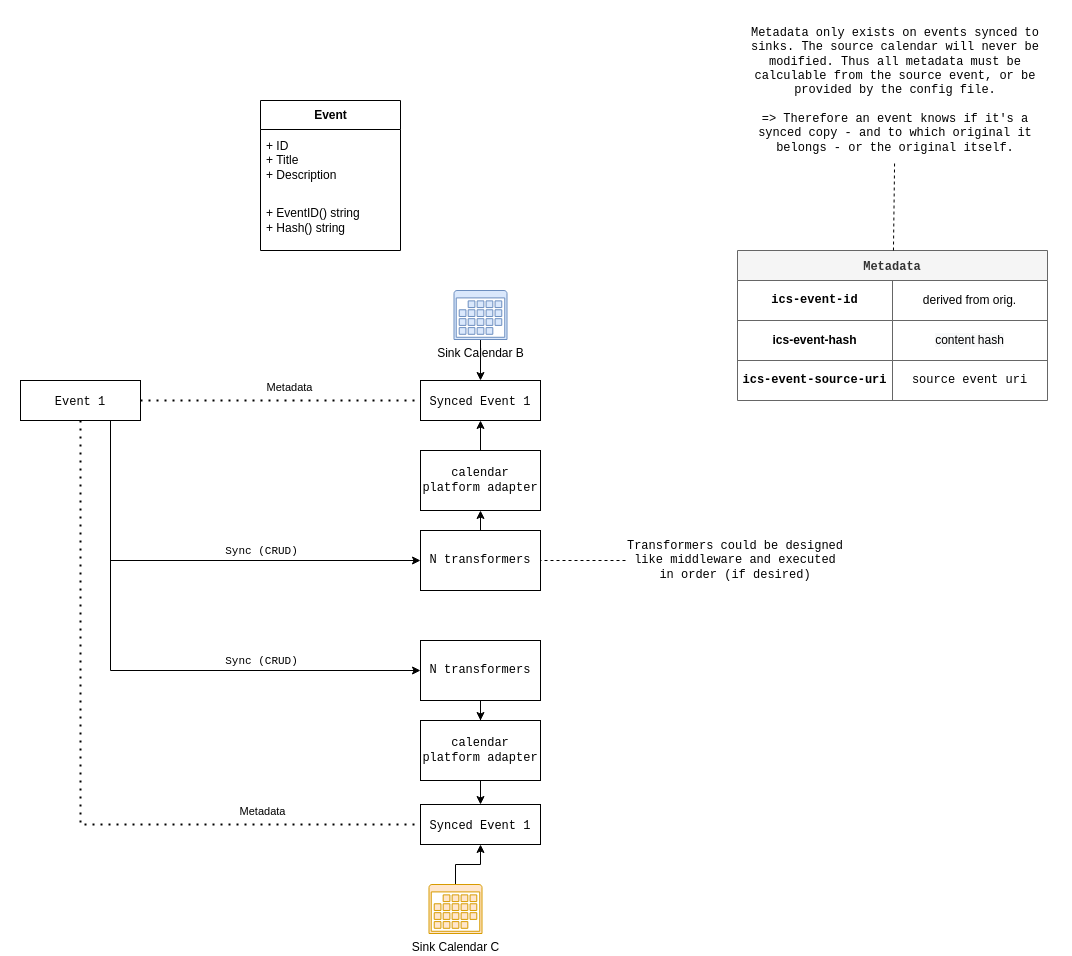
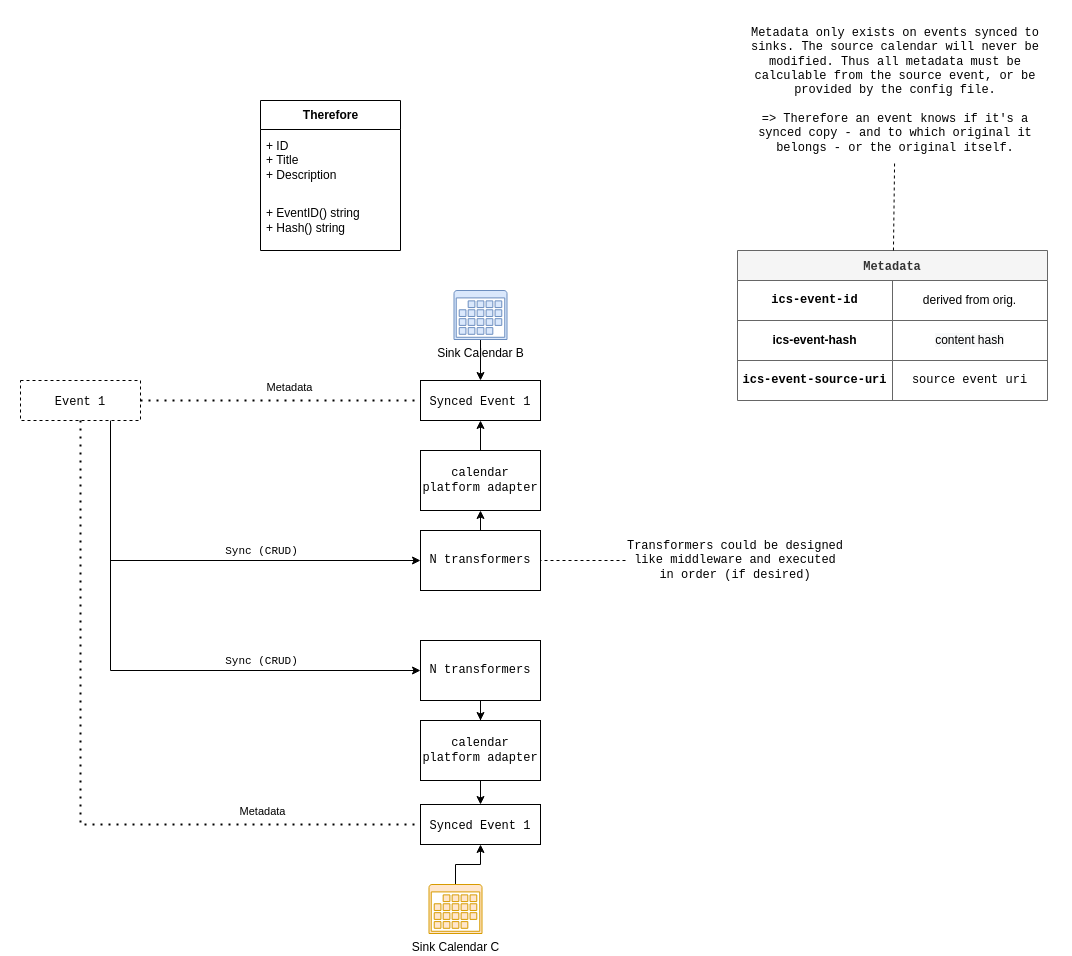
  <mxCell id="0" />
  <mxCell id="1" parent="0" />
  <mxCell id="2" value="" style="edgeStyle=orthogonalEdgeStyle;rounded=0;orthogonalLoop=1;jettySize=auto;html=1;fontFamily=Courier New;" parent="1" source="3" target="14" edge="1"><mxGeometry relative="1" as="geometry" /></mxCell>
  <mxCell id="3" value="Sink Calendar B" style="sketch=0;pointerEvents=1;shadow=0;dashed=0;html=1;strokeColor=#6c8ebf;fillColor=#dae8fc;labelPosition=center;verticalLabelPosition=bottom;verticalAlign=top;outlineConnect=0;align=center;shape=mxgraph.office.concepts.calendar;" parent="1" vertex="1"><mxGeometry x="453.5" y="290" width="53" height="49" as="geometry" /></mxCell>
- <mxCell id="4" value="Event" style="swimlane;fontStyle=1;align=center;verticalAlign=middle;childLayout=stackLayout;horizontal=1;startSize=29;horizontalStack=0;resizeParent=1;resizeParentMax=0;resizeLast=0;collapsible=0;marginBottom=0;html=1;" parent="1" vertex="1"><mxGeometry x="260" y="100" width="140" height="150" as="geometry" /></mxCell>
+ <mxCell id="4" value="Therefore" style="swimlane;fontStyle=1;align=center;verticalAlign=middle;childLayout=stackLayout;horizontal=1;startSize=29;horizontalStack=0;resizeParent=1;resizeParentMax=0;resizeLast=0;collapsible=0;marginBottom=0;html=1;" parent="1" vertex="1"><mxGeometry x="260" y="100" width="140" height="150" as="geometry" /></mxCell>
  <mxCell id="5" value="+ ID&lt;br&gt;+ Title&lt;br&gt;+ Description&lt;br&gt;" style="text;html=1;strokeColor=none;fillColor=none;align=left;verticalAlign=middle;spacingLeft=4;spacingRight=4;overflow=hidden;rotatable=0;points=[[0,0.5],[1,0.5]];portConstraint=eastwest;" parent="4" vertex="1"><mxGeometry y="29" width="140" height="61" as="geometry" /></mxCell>
  <mxCell id="6" value="+ EventID() string&lt;br&gt;+ Hash() string" style="text;html=1;strokeColor=none;fillColor=none;align=left;verticalAlign=middle;spacingLeft=4;spacingRight=4;overflow=hidden;rotatable=0;points=[[0,0.5],[1,0.5]];portConstraint=eastwest;" parent="4" vertex="1"><mxGeometry y="90" width="140" height="60" as="geometry" /></mxCell>
  <mxCell id="7" value="" style="endArrow=none;dashed=1;html=1;dashPattern=1 3;strokeWidth=2;rounded=0;exitX=1;exitY=0.5;exitDx=0;exitDy=0;entryX=0;entryY=0.5;entryDx=0;entryDy=0;" parent="1" source="13" target="14" edge="1"><mxGeometry width="50" height="50" relative="1" as="geometry"><mxPoint x="210" y="490" as="sourcePoint" /><mxPoint x="260" y="440" as="targetPoint" /></mxGeometry></mxCell>
  <mxCell id="8" value="Metadata" style="edgeLabel;html=1;align=center;verticalAlign=middle;resizable=0;points=[];" parent="7" vertex="1" connectable="0"><mxGeometry x="0.291" y="1" relative="1" as="geometry"><mxPoint x="-33" y="-13" as="offset" /></mxGeometry></mxCell>
  <mxCell id="9" style="edgeStyle=orthogonalEdgeStyle;rounded=0;orthogonalLoop=1;jettySize=auto;html=1;exitX=0.75;exitY=1;exitDx=0;exitDy=0;entryX=0;entryY=0.5;entryDx=0;entryDy=0;fontFamily=Courier New;endArrow=classic;endFill=1;" parent="1" source="13" target="35" edge="1"><mxGeometry relative="1" as="geometry" /></mxCell>
  <mxCell id="10" value="Sync (CRUD)" style="edgeLabel;html=1;align=center;verticalAlign=middle;resizable=0;points=[];fontFamily=Courier New;" parent="9" vertex="1" connectable="0"><mxGeometry x="0.352" y="2" relative="1" as="geometry"><mxPoint x="-14" y="-8" as="offset" /></mxGeometry></mxCell>
  <mxCell id="11" style="edgeStyle=orthogonalEdgeStyle;rounded=0;orthogonalLoop=1;jettySize=auto;html=1;exitX=0.75;exitY=1;exitDx=0;exitDy=0;entryX=0;entryY=0.5;entryDx=0;entryDy=0;fontFamily=Courier New;endArrow=classic;endFill=1;" parent="1" source="13" target="39" edge="1"><mxGeometry relative="1" as="geometry" /></mxCell>
  <mxCell id="12" value="Sync (CRUD)" style="edgeLabel;html=1;align=center;verticalAlign=middle;resizable=0;points=[];fontFamily=Courier New;" parent="11" vertex="1" connectable="0"><mxGeometry x="0.299" y="1" relative="1" as="geometry"><mxPoint x="36" y="-9" as="offset" /></mxGeometry></mxCell>
- <mxCell id="13" value="Event 1" style="fontStyle=0;fontFamily=Courier New;" parent="1" vertex="1"><mxGeometry x="20" y="380" width="120" height="40" as="geometry" /></mxCell>
+ <mxCell id="13" value="Event 1" style="fontStyle=0;fontFamily=Courier New;dashed=1;" parent="1" vertex="1"><mxGeometry x="20" y="380" width="120" height="40" as="geometry" /></mxCell>
  <mxCell id="14" value="Synced Event 1" style="fontStyle=0;fontFamily=Courier New;" parent="1" vertex="1"><mxGeometry x="420" y="380" width="120" height="40" as="geometry" /></mxCell>
  <mxCell id="15" value="" style="edgeStyle=orthogonalEdgeStyle;rounded=0;orthogonalLoop=1;jettySize=auto;html=1;fontFamily=Courier New;" parent="1" source="16" target="17" edge="1"><mxGeometry relative="1" as="geometry" /></mxCell>
  <mxCell id="16" value="Sink Calendar C" style="sketch=0;pointerEvents=1;shadow=0;dashed=0;html=1;strokeColor=#d79b00;fillColor=#ffe6cc;labelPosition=center;verticalLabelPosition=bottom;verticalAlign=top;outlineConnect=0;align=center;shape=mxgraph.office.concepts.calendar;" parent="1" vertex="1"><mxGeometry x="428.5" y="884" width="53" height="49" as="geometry" /></mxCell>
  <mxCell id="17" value="Synced Event 1" style="fontStyle=0;fontFamily=Courier New;" parent="1" vertex="1"><mxGeometry x="420" y="804" width="120" height="40" as="geometry" /></mxCell>
  <mxCell id="18" value="" style="endArrow=none;dashed=1;html=1;dashPattern=1 3;strokeWidth=2;rounded=0;exitX=0.5;exitY=1;exitDx=0;exitDy=0;entryX=0;entryY=0.5;entryDx=0;entryDy=0;edgeStyle=orthogonalEdgeStyle;" parent="1" source="13" target="17" edge="1"><mxGeometry width="50" height="50" relative="1" as="geometry"><mxPoint x="150" y="540" as="sourcePoint" /><mxPoint x="430" y="540" as="targetPoint" /></mxGeometry></mxCell>
  <mxCell id="19" value="Metadata" style="edgeLabel;html=1;align=center;verticalAlign=middle;resizable=0;points=[];" parent="18" vertex="1" connectable="0"><mxGeometry x="0.291" y="1" relative="1" as="geometry"><mxPoint x="105" y="-13" as="offset" /></mxGeometry></mxCell>
  <mxCell id="20" value="Metadata" style="shape=table;startSize=30;container=1;collapsible=0;childLayout=tableLayout;fontStyle=1;align=center;pointerEvents=1;fontFamily=Courier New;fillColor=#f5f5f5;fontColor=#333333;strokeColor=#666666;" parent="1" vertex="1"><mxGeometry x="737" y="250" width="310" height="150" as="geometry" /></mxCell>
  <mxCell id="21" value="" style="shape=partialRectangle;html=1;whiteSpace=wrap;collapsible=0;dropTarget=0;pointerEvents=0;fillColor=none;top=0;left=0;bottom=0;right=0;points=[[0,0.5],[1,0.5]];portConstraint=eastwest;fontFamily=Courier New;" parent="20" vertex="1"><mxGeometry y="30" width="310" height="40" as="geometry" /></mxCell>
  <mxCell id="22" value="&lt;b&gt;ics-event-id&lt;/b&gt;" style="shape=partialRectangle;html=1;whiteSpace=wrap;connectable=0;fillColor=none;top=0;left=0;bottom=0;right=0;overflow=hidden;pointerEvents=1;fontFamily=Courier New;" parent="21" vertex="1"><mxGeometry width="155" height="40" as="geometry"><mxRectangle width="155" height="40" as="alternateBounds" /></mxGeometry></mxCell>
  <mxCell id="23" value="&lt;span style=&quot;font-family: &amp;#34;helvetica&amp;#34;&quot;&gt;derived from orig.&lt;/span&gt;" style="shape=partialRectangle;html=1;whiteSpace=wrap;connectable=0;fillColor=none;top=0;left=0;bottom=0;right=0;overflow=hidden;pointerEvents=1;fontFamily=Courier New;" parent="21" vertex="1"><mxGeometry x="155" width="155" height="40" as="geometry"><mxRectangle width="155" height="40" as="alternateBounds" /></mxGeometry></mxCell>
  <mxCell id="24" value="" style="shape=partialRectangle;html=1;whiteSpace=wrap;collapsible=0;dropTarget=0;pointerEvents=0;fillColor=none;top=0;left=0;bottom=0;right=0;points=[[0,0.5],[1,0.5]];portConstraint=eastwest;fontFamily=Courier New;" parent="20" vertex="1"><mxGeometry y="70" width="310" height="40" as="geometry" /></mxCell>
  <mxCell id="25" value="&lt;b style=&quot;font-family: &amp;#34;helvetica&amp;#34;&quot;&gt;ics-event-hash&lt;/b&gt;" style="shape=partialRectangle;html=1;whiteSpace=wrap;connectable=0;fillColor=none;top=0;left=0;bottom=0;right=0;overflow=hidden;pointerEvents=1;fontFamily=Courier New;" parent="24" vertex="1"><mxGeometry width="155" height="40" as="geometry"><mxRectangle width="155" height="40" as="alternateBounds" /></mxGeometry></mxCell>
  <mxCell id="26" value="&lt;span style=&quot;color: rgb(0, 0, 0); font-family: helvetica; font-size: 12px; font-style: normal; font-weight: 400; letter-spacing: normal; text-align: center; text-indent: 0px; text-transform: none; word-spacing: 0px; background-color: rgb(248, 249, 250); display: inline; float: none;&quot;&gt;content hash&lt;/span&gt;" style="shape=partialRectangle;html=1;whiteSpace=wrap;connectable=0;fillColor=none;top=0;left=0;bottom=0;right=0;overflow=hidden;pointerEvents=1;fontFamily=Courier New;" parent="24" vertex="1"><mxGeometry x="155" width="155" height="40" as="geometry"><mxRectangle width="155" height="40" as="alternateBounds" /></mxGeometry></mxCell>
  <mxCell id="27" style="shape=partialRectangle;html=1;whiteSpace=wrap;collapsible=0;dropTarget=0;pointerEvents=0;fillColor=none;top=0;left=0;bottom=0;right=0;points=[[0,0.5],[1,0.5]];portConstraint=eastwest;fontFamily=Courier New;" parent="20" vertex="1"><mxGeometry y="110" width="310" height="40" as="geometry" /></mxCell>
  <mxCell id="28" value="&lt;b&gt;ics-event-source-uri&lt;/b&gt;" style="shape=partialRectangle;html=1;whiteSpace=wrap;connectable=0;fillColor=none;top=0;left=0;bottom=0;right=0;overflow=hidden;pointerEvents=1;fontFamily=Courier New;" parent="27" vertex="1"><mxGeometry width="155" height="40" as="geometry"><mxRectangle width="155" height="40" as="alternateBounds" /></mxGeometry></mxCell>
  <mxCell id="29" value="source event uri" style="shape=partialRectangle;html=1;whiteSpace=wrap;connectable=0;fillColor=none;top=0;left=0;bottom=0;right=0;overflow=hidden;pointerEvents=1;fontFamily=Courier New;" parent="27" vertex="1"><mxGeometry x="155" width="155" height="40" as="geometry"><mxRectangle width="155" height="40" as="alternateBounds" /></mxGeometry></mxCell>
  <mxCell id="30" value="Metadata only exists on events synced to sinks. The source calendar will never be modified. Thus all metadata must be calculable from the source event, or be provided by the config file.&lt;br&gt;&lt;br&gt;=&amp;gt; Therefore an event knows if it's a synced copy - and to which original it belongs - or the original itself." style="text;html=1;strokeColor=none;fillColor=none;align=center;verticalAlign=middle;whiteSpace=wrap;rounded=0;fontFamily=Courier New;" parent="1" vertex="1"><mxGeometry x="740" y="20" width="310" height="140" as="geometry" /></mxCell>
  <mxCell id="31" value="" style="endArrow=none;dashed=1;html=1;rounded=0;fontFamily=Courier New;" parent="1" source="20" target="30" edge="1"><mxGeometry width="50" height="50" relative="1" as="geometry"><mxPoint x="1037" y="310" as="sourcePoint" /><mxPoint x="1087" y="260" as="targetPoint" /></mxGeometry></mxCell>
  <mxCell id="32" style="edgeStyle=orthogonalEdgeStyle;rounded=0;orthogonalLoop=1;jettySize=auto;html=1;exitX=0.5;exitY=0;exitDx=0;exitDy=0;entryX=0.5;entryY=1;entryDx=0;entryDy=0;fontFamily=Courier New;endArrow=classic;endFill=1;" parent="1" source="33" target="14" edge="1"><mxGeometry relative="1" as="geometry" /></mxCell>
  <mxCell id="33" value="calendar platform adapter" style="rounded=0;whiteSpace=wrap;html=1;fontFamily=Courier New;" parent="1" vertex="1"><mxGeometry x="420" y="450" width="120" height="60" as="geometry" /></mxCell>
  <mxCell id="34" style="edgeStyle=orthogonalEdgeStyle;rounded=0;orthogonalLoop=1;jettySize=auto;html=1;exitX=0.5;exitY=0;exitDx=0;exitDy=0;entryX=0.5;entryY=1;entryDx=0;entryDy=0;fontFamily=Courier New;endArrow=classic;endFill=1;" parent="1" source="35" target="33" edge="1"><mxGeometry relative="1" as="geometry" /></mxCell>
  <mxCell id="35" value="N transformers" style="rounded=0;whiteSpace=wrap;html=1;fontFamily=Courier New;" parent="1" vertex="1"><mxGeometry x="420" y="530" width="120" height="60" as="geometry" /></mxCell>
  <mxCell id="36" value="" style="edgeStyle=orthogonalEdgeStyle;rounded=0;orthogonalLoop=1;jettySize=auto;html=1;fontFamily=Courier New;endArrow=classic;endFill=1;" parent="1" source="37" target="17" edge="1"><mxGeometry relative="1" as="geometry" /></mxCell>
  <mxCell id="37" value="calendar platform adapter" style="rounded=0;whiteSpace=wrap;html=1;fontFamily=Courier New;" parent="1" vertex="1"><mxGeometry x="420" y="720" width="120" height="60" as="geometry" /></mxCell>
  <mxCell id="38" value="" style="edgeStyle=orthogonalEdgeStyle;rounded=0;orthogonalLoop=1;jettySize=auto;html=1;fontFamily=Courier New;endArrow=classic;endFill=1;" parent="1" source="39" target="37" edge="1"><mxGeometry relative="1" as="geometry" /></mxCell>
  <mxCell id="39" value="N transformers" style="rounded=0;whiteSpace=wrap;html=1;fontFamily=Courier New;" parent="1" vertex="1"><mxGeometry x="420" y="640" width="120" height="60" as="geometry" /></mxCell>
  <mxCell id="40" value="Transformers could be designed like middleware and executed in order (if desired)" style="text;html=1;strokeColor=none;fillColor=none;align=center;verticalAlign=middle;whiteSpace=wrap;rounded=0;fontFamily=Courier New;" parent="1" vertex="1"><mxGeometry x="625" y="520" width="220" height="80" as="geometry" /></mxCell>
  <mxCell id="41" value="" style="endArrow=none;dashed=1;html=1;rounded=0;fontFamily=Courier New;entryX=1;entryY=0.5;entryDx=0;entryDy=0;" parent="1" source="40" target="35" edge="1"><mxGeometry width="50" height="50" relative="1" as="geometry"><mxPoint x="650" y="700" as="sourcePoint" /><mxPoint x="700" y="650" as="targetPoint" /></mxGeometry></mxCell>
